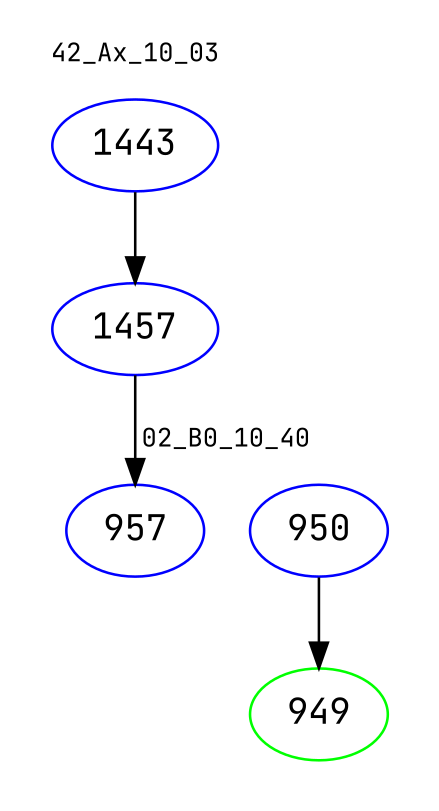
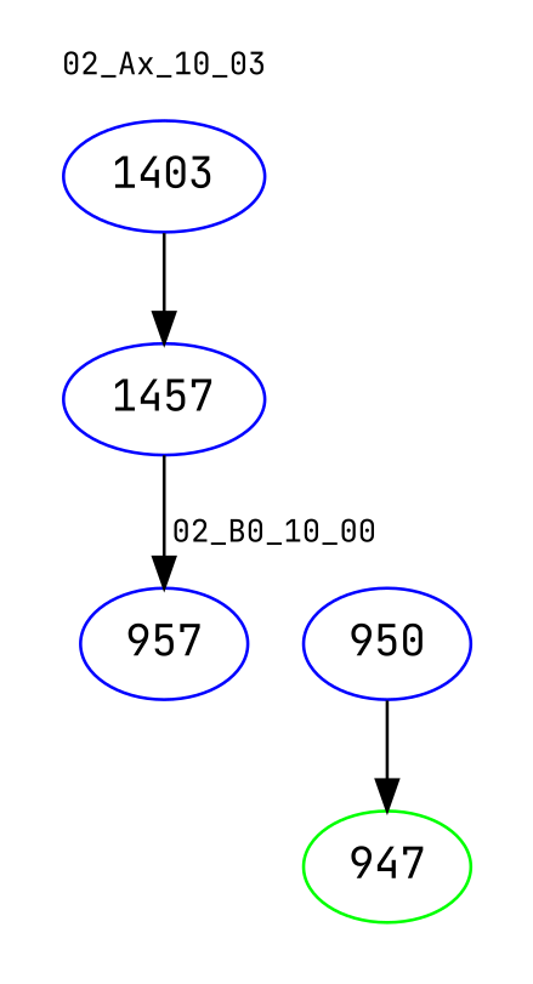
  digraph {
    fontname="JetBrains Mono"
    node [color=blue fontname="JetBrains Mono"]
    edge [color=black fontname="JetBrains Mono"]
-   n1 [label=1443]
+   n1 [label=1403]
    n2 [label=1457]
    n3 [label=950]
-   n4 [color=green label=949]
+   n4 [color=green label=947]
    n5 [label=957]
    subgraph cluster_1 {
      color=white
      fontsize=10
-     label="42_Ax_10_03"
+     label="02_Ax_10_03"
      n1
      n2
    }
    subgraph cluster_2 {
      color=white
      fontsize=10
-     label="02_B0_10_40"
+     label="02_B0_10_00"
      n3
      n4
      n5
    }
    n1 -> n2
    n2 -> n5
    n3 -> n4
  }
